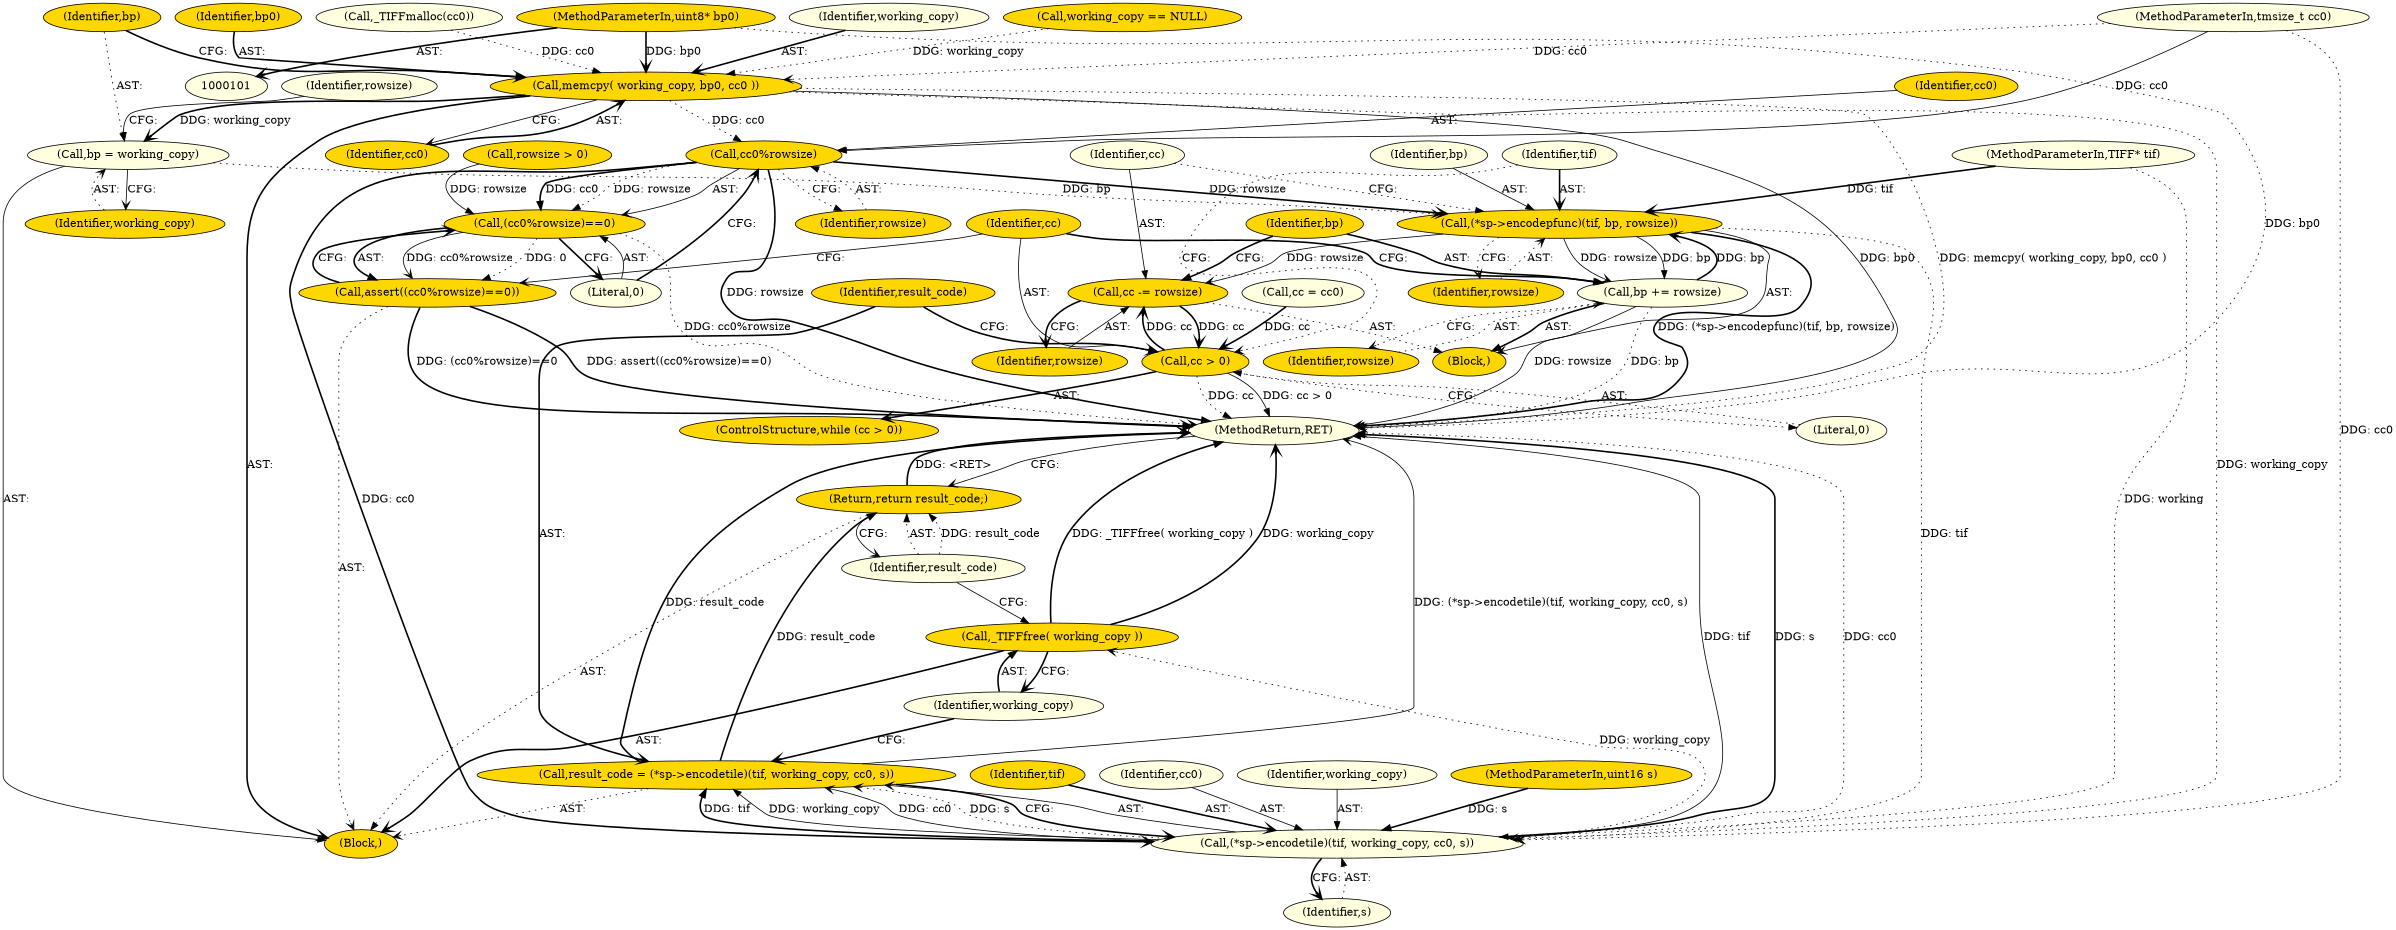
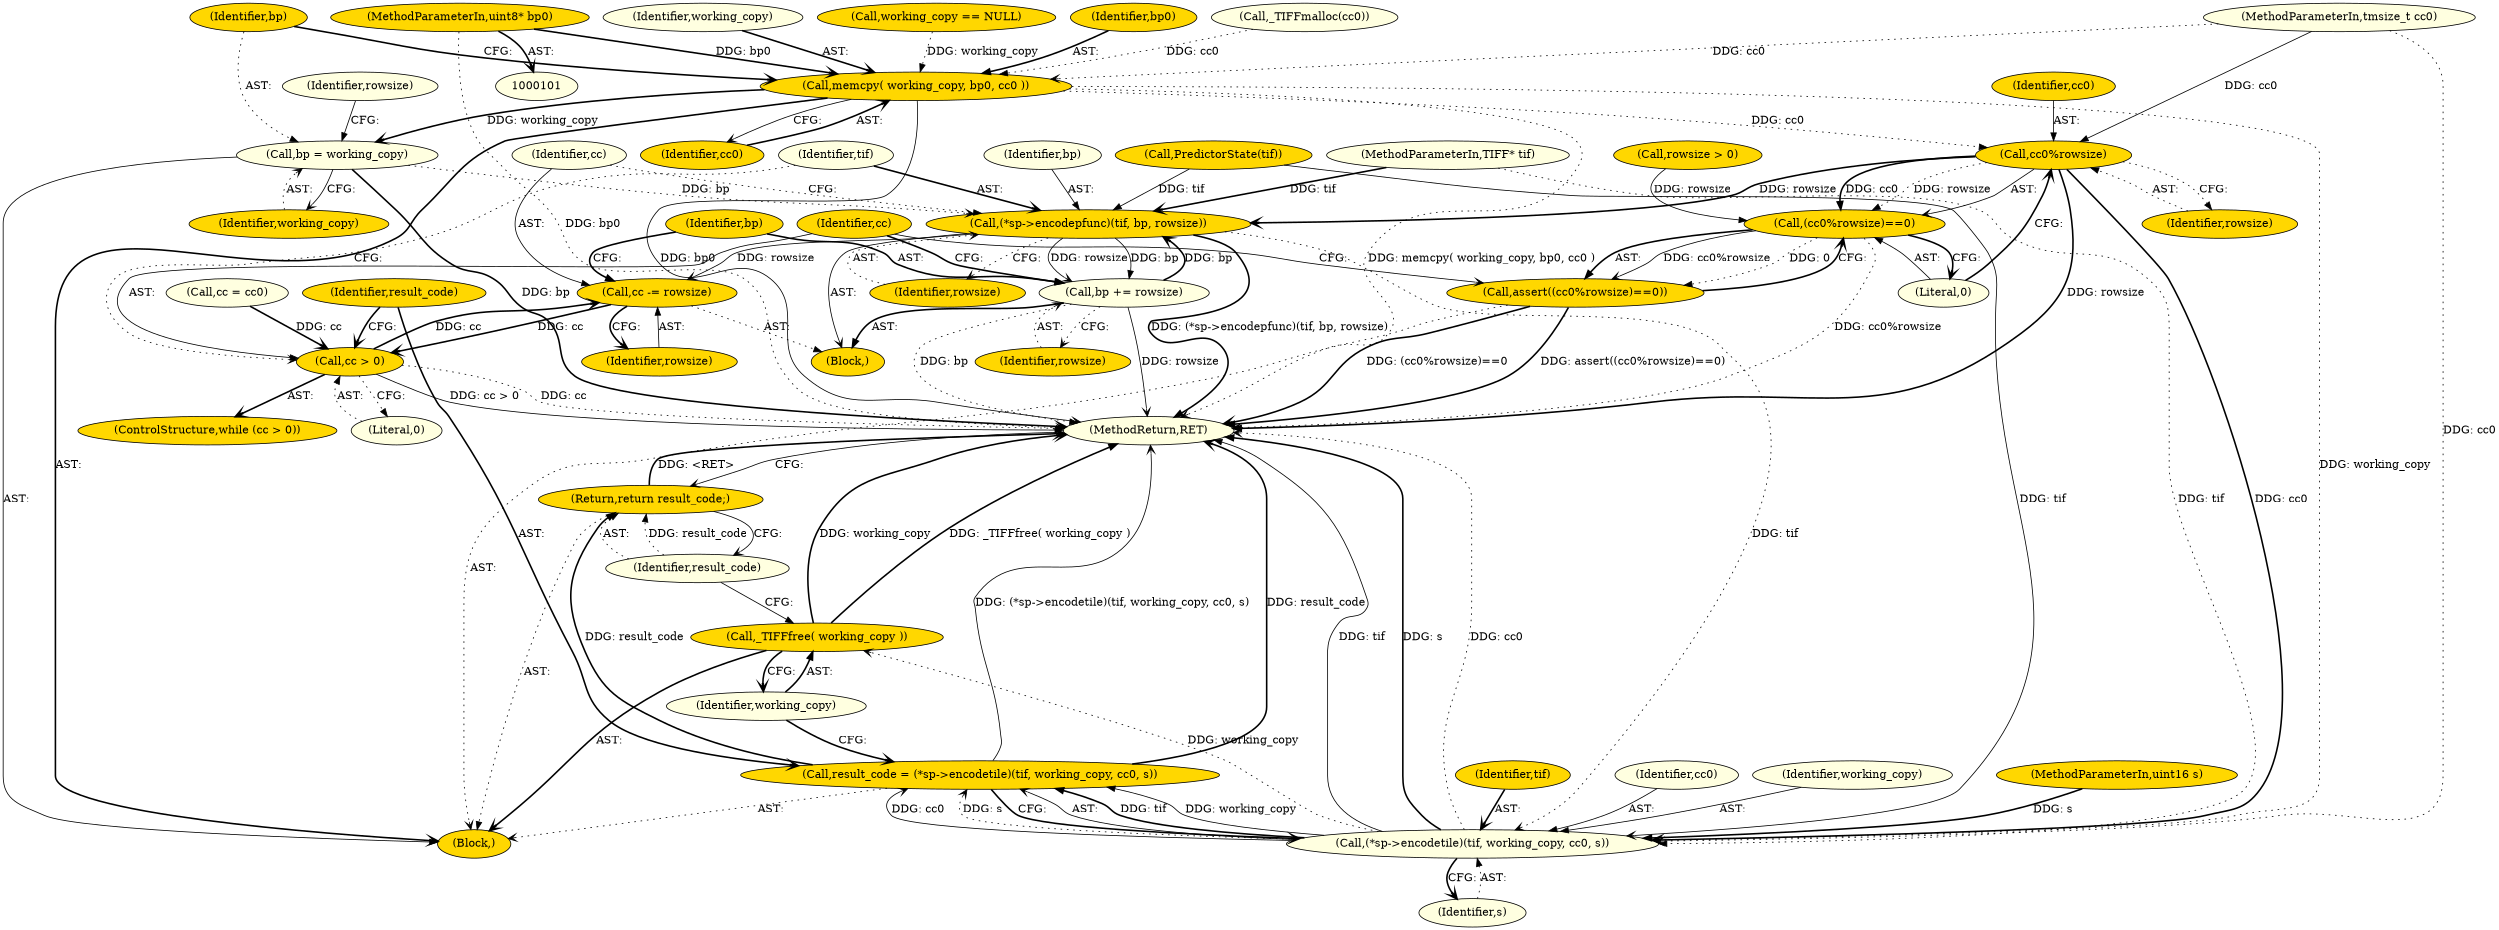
  digraph {
    node [fillcolor=gold style=filled]
    edge [arrowhead=vee style=bold]
    n1 [label="(MethodParameterIn,uint8* bp0)"]
    n2 [label="(Call,memcpy( working_copy, bp0, cc0 ))"]
    n3 [fillcolor=lightyellow label="(MethodReturn,RET)"]
    1000101 [fillcolor=lightyellow]
    n5 [fillcolor=lightyellow label="(Call,bp = working_copy)"]
    n6 [fillcolor=lightyellow label="(Call,(*sp->encodetile)(tif, working_copy, cc0, s))"]
    n7 [label="(Call,cc0%rowsize)"]
    n8 [label="(Identifier,cc0)"]
    n9 [label="(Block,)"]
    n10 [label="(Return,return result_code;)"]
    n11 [label="(Call,(*sp->encodepfunc)(tif, bp, rowsize))"]
    n12 [label="(Identifier,working_copy)"]
    n13 [label="(Call,result_code = (*sp->encodetile)(tif, working_copy, cc0, s))"]
    n14 [label="(Call,_TIFFfree( working_copy ))"]
    n15 [fillcolor=lightyellow label="(Identifier,s)"]
    n16 [label="(Call,(cc0%rowsize)==0)"]
    n17 [label="(Identifier,rowsize)"]
    n18 [label="(Call,cc -= rowsize)"]
    n19 [fillcolor=lightyellow label="(Call,bp += rowsize)"]
    n20 [label="(Block,)"]
    n21 [label="(Identifier,rowsize)"]
    n22 [label="(Call,cc > 0)"]
    n23 [label="(Identifier,rowsize)"]
    n24 [label="(Identifier,rowsize)"]
    n25 [label="(ControlStructure,while (cc > 0))"]
    n26 [fillcolor=lightyellow label="(Literal,0)"]
    n27 [fillcolor=lightyellow label="(Identifier,working_copy)"]
    n28 [fillcolor=lightyellow label="(Identifier,result_code)"]
    n29 [label="(Call,assert((cc0%rowsize)==0))"]
    n30 [fillcolor=lightyellow label="(Literal,0)"]
    n31 [fillcolor=lightyellow label="(Identifier,tif)"]
    n32 [label="(Identifier,result_code)"]
    n33 [fillcolor=lightyellow label="(MethodParameterIn,tmsize_t cc0)"]
    n34 [label="(Identifier,bp)"]
    n35 [fillcolor=lightyellow label="(Identifier,bp)"]
    n36 [fillcolor=lightyellow label="(Identifier,working_copy)"]
    n37 [label="(Identifier,cc)"]
    n38 [fillcolor=lightyellow label="(Call,cc = cc0)"]
    n39 [label="(Call,working_copy == NULL)"]
    n40 [label="(Identifier,tif)"]
    n41 [label="(Identifier,bp0)"]
    n42 [fillcolor=lightyellow label="(Identifier,rowsize)"]
    n43 [fillcolor=lightyellow label="(MethodParameterIn,TIFF* tif)"]
    n44 [fillcolor=lightyellow label="(Identifier,cc0)"]
    n45 [label="(Identifier,bp)"]
    n46 [fillcolor=lightyellow label="(Identifier,working_copy)"]
    n47 [label="(Identifier,cc0)"]
    n48 [fillcolor=lightyellow label="(Identifier,cc)"]
+   n49 [label="(Call,PredictorState(tif))"]
    n50 [label="(Call,rowsize > 0)"]
    n51 [label="(MethodParameterIn,uint16 s)"]
    n52 [fillcolor=lightyellow label="(Call,_TIFFmalloc(cc0))"]
    n1 -> n2 [label="DDG: bp0"]
    n1 -> n3 [label="DDG: bp0" style=dotted]
    n1 -> 1000101 [label="AST: "]
    n2 -> n3 [label="DDG: memcpy( working_copy, bp0, cc0 )" style=dotted]
    n2 -> n3 [label="DDG: bp0" style=solid]
    n2 -> n5 [label="DDG: working_copy"]
    n2 -> n6 [label="DDG: working_copy" style=dotted]
    n2 -> n7 [arrowhead=normal label="DDG: cc0" style=dotted]
    n2 -> n8 [label="CFG: " style=solid]
    n2 -> n9 [label="AST: "]
    n3 -> n10 [label="CFG: " style=solid]
+   n5 -> n3 [label="DDG: bp"]
    n5 -> n9 [arrowhead=normal label="AST: " style=solid]
    n5 -> n11 [label="DDG: bp" style=dotted]
    n5 -> n12 [label="CFG: " style=solid]
    n6 -> n3 [arrowhead=normal label="DDG: tif" style=solid]
    n6 -> n3 [arrowhead=normal label="DDG: s"]
    n6 -> n3 [label="DDG: cc0" style=dotted]
    n6 -> n13 [label="AST: " style=solid]
    n6 -> n13 [arrowhead=normal label="DDG: tif"]
    n6 -> n13 [arrowhead=normal label="DDG: working_copy" style=solid]
    n6 -> n13 [label="DDG: cc0" style=solid]
    n6 -> n13 [label="DDG: s" style=dotted]
    n6 -> n14 [label="DDG: working_copy" style=dotted]
    n6 -> n15 [label="CFG: "]
    n7 -> n3 [arrowhead=normal label="DDG: rowsize"]
    n7 -> n6 [label="DDG: cc0"]
    n7 -> n11 [label="DDG: rowsize"]
    n7 -> n16 [label="AST: " style=solid]
    n7 -> n16 [arrowhead=normal label="DDG: cc0"]
    n7 -> n16 [arrowhead=normal label="DDG: rowsize" style=dotted]
    n7 -> n17 [arrowhead=normal label="CFG: " style=dotted]
    n8 -> n2 [label="AST: "]
    n10 -> n3 [label="DDG: <RET>"]
    n10 -> n9 [arrowhead=normal label="AST: " style=dotted]
    n10 -> n28 [label="CFG: " style=solid]
    n11 -> n3 [arrowhead=normal label="DDG: (*sp->encodepfunc)(tif, bp, rowsize)"]
    n11 -> n6 [label="DDG: tif" style=dotted]
    n11 -> n18 [label="DDG: rowsize" style=solid]
    n11 -> n19 [label="DDG: rowsize" style=solid]
    n11 -> n19 [arrowhead=normal label="DDG: bp" style=solid]
    n11 -> n20 [label="AST: " style=solid]
    n11 -> n21 [label="CFG: " style=dotted]
    n12 -> n5 [label="AST: " style=dotted]
    n13 -> n3 [label="DDG: (*sp->encodetile)(tif, working_copy, cc0, s)" style=solid]
    n13 -> n3 [label="DDG: result_code"]
    n13 -> n6 [label="CFG: "]
    n13 -> n9 [label="AST: " style=dotted]
    n13 -> n10 [arrowhead=normal label="DDG: result_code"]
    n14 -> n3 [label="DDG: working_copy"]
    n14 -> n3 [arrowhead=normal label="DDG: _TIFFfree( working_copy )"]
    n14 -> n9 [label="AST: "]
    n14 -> n27 [label="CFG: "]
    n15 -> n6 [arrowhead=normal label="AST: " style=dotted]
    n16 -> n3 [label="DDG: cc0%rowsize" style=dotted]
    n16 -> n29 [arrowhead=normal label="AST: "]
    n16 -> n29 [label="DDG: cc0%rowsize" style=solid]
    n16 -> n29 [arrowhead=normal label="DDG: 0" style=dotted]
    n16 -> n30 [label="CFG: "]
    n17 -> n7 [arrowhead=normal label="AST: " style=dotted]
    n18 -> n20 [arrowhead=normal label="AST: " style=dotted]
    n18 -> n22 [label="DDG: cc"]
    n18 -> n23 [label="CFG: "]
    n19 -> n3 [arrowhead=normal label="DDG: bp" style=dotted]
    n19 -> n3 [label="DDG: rowsize" style=solid]
    n19 -> n11 [label="DDG: bp"]
    n19 -> n20 [arrowhead=normal label="AST: "]
    n19 -> n24 [label="CFG: " style=dotted]
    n21 -> n11 [label="AST: " style=dotted]
    n22 -> n3 [arrowhead=normal label="DDG: cc" style=dotted]
    n22 -> n3 [arrowhead=normal label="DDG: cc > 0" style=solid]
    n22 -> n18 [label="DDG: cc"]
    n22 -> n25 [label="AST: "]
    n22 -> n26 [arrowhead=normal label="CFG: " style=dotted]
    n23 -> n18 [arrowhead=normal label="AST: " style=solid]
    n24 -> n19 [label="AST: " style=dotted]
    n26 -> n22 [arrowhead=normal label="AST: " style=dotted]
    n27 -> n13 [label="CFG: "]
    n27 -> n14 [arrowhead=normal label="AST: "]
    n28 -> n10 [arrowhead=normal label="AST: " style=dotted]
    n28 -> n10 [arrowhead=normal label="DDG: result_code" style=dotted]
    n28 -> n14 [arrowhead=normal label="CFG: " style=solid]
    n29 -> n3 [label="DDG: (cc0%rowsize)==0"]
    n29 -> n3 [arrowhead=normal label="DDG: assert((cc0%rowsize)==0)"]
    n29 -> n9 [label="AST: " style=dotted]
    n29 -> n16 [label="CFG: "]
    n30 -> n7 [label="CFG: "]
    n30 -> n16 [arrowhead=normal label="AST: " style=solid]
    n31 -> n11 [label="AST: "]
    n31 -> n22 [label="CFG: " style=dotted]
    n32 -> n13 [label="AST: "]
    n32 -> n22 [label="CFG: "]
    n33 -> n2 [label="DDG: cc0" style=dotted]
    n33 -> n6 [label="DDG: cc0" style=dotted]
    n33 -> n7 [arrowhead=normal label="DDG: cc0" style=solid]
    n34 -> n2 [label="CFG: "]
    n34 -> n5 [arrowhead=normal label="AST: " style=dotted]
    n35 -> n11 [arrowhead=normal label="AST: " style=solid]
    n36 -> n2 [label="AST: "]
    n37 -> n19 [arrowhead=normal label="CFG: "]
    n37 -> n22 [arrowhead=normal label="AST: " style=solid]
    n37 -> n29 [label="CFG: " style=solid]
    n38 -> n22 [label="DDG: cc"]
    n39 -> n2 [arrowhead=normal label="DDG: working_copy" style=dotted]
    n40 -> n6 [label="AST: "]
    n41 -> n2 [arrowhead=normal label="AST: "]
    n42 -> n5 [arrowhead=normal label="CFG: " style=solid]
-   n43 -> n6 [arrowhead=normal label="DDG: working" style=dotted]
+   n43 -> n6 [arrowhead=normal label="DDG: tif" style=dotted]
    n43 -> n11 [label="DDG: tif"]
    n44 -> n6 [arrowhead=normal label="AST: " style=solid]
    n45 -> n18 [arrowhead=normal label="CFG: "]
    n45 -> n19 [arrowhead=normal label="AST: "]
    n46 -> n6 [arrowhead=normal label="AST: " style=solid]
    n47 -> n7 [arrowhead=normal label="AST: " style=solid]
    n48 -> n11 [arrowhead=normal label="CFG: " style=dotted]
    n48 -> n18 [arrowhead=normal label="AST: " style=solid]
+   n49 -> n6 [label="DDG: tif" style=solid]
+   n49 -> n11 [arrowhead=normal label="DDG: tif" style=solid]
    n50 -> n16 [arrowhead=normal label="DDG: rowsize" style=solid]
    n51 -> n6 [arrowhead=normal label="DDG: s"]
    n52 -> n2 [arrowhead=normal label="DDG: cc0" style=dotted]
  }
